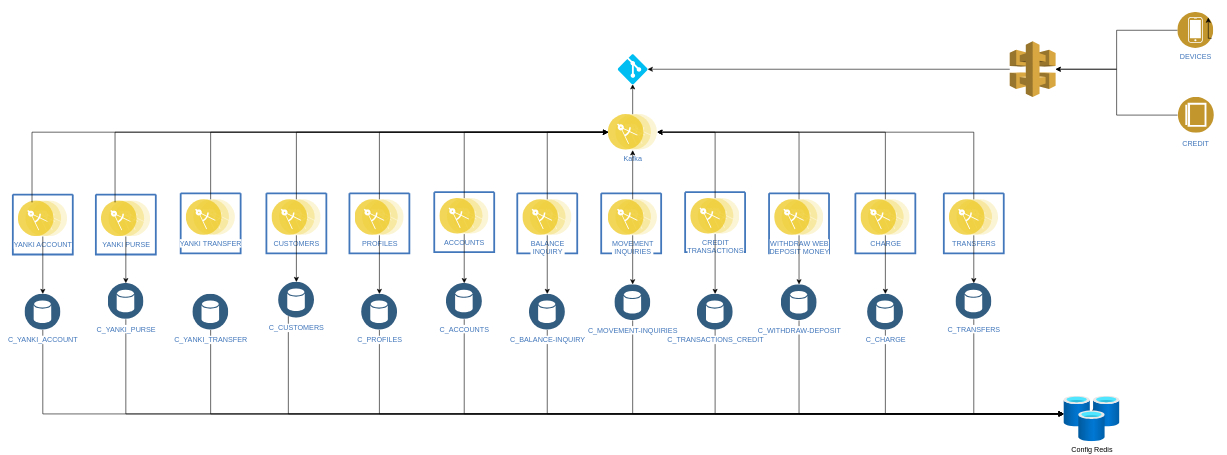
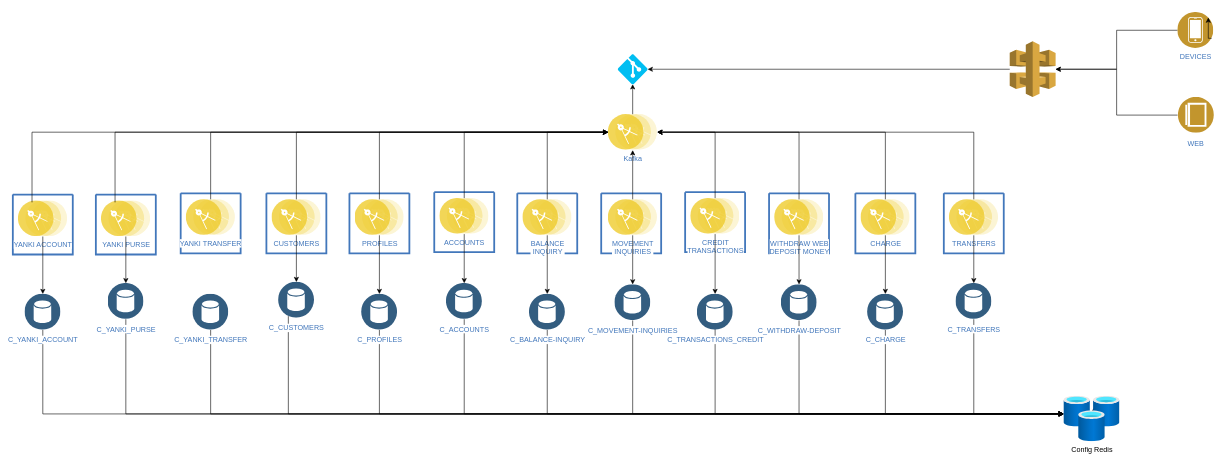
  <mxCell id="0" />
  <mxCell id="1" parent="0" />
  <mxCell id="2" value="" style="swimlane;shadow=0;strokeColor=#4277BB;fillColor=#ffffff;fontColor=#4277BB;align=right;startSize=0;collapsible=0;strokeWidth=3;" parent="1" vertex="1"><mxGeometry x="443" y="322" width="100" height="100" as="geometry" /></mxCell>
  <mxCell id="3" value="CUSTOMERS" style="aspect=fixed;perimeter=ellipsePerimeter;html=1;align=center;shadow=0;dashed=0;image;image=img/lib/ibm/applications/microservice.svg;labelBackgroundColor=#ffffff;strokeColor=#666666;strokeWidth=3;fillColor=#C2952D;gradientColor=none;fontSize=12;fontColor=#4277BB;" parent="2" vertex="1"><mxGeometry x="9" y="10" width="82" height="60" as="geometry" /></mxCell>
  <mxCell id="4" value="" style="swimlane;shadow=0;strokeColor=#4277BB;fillColor=#ffffff;fontColor=#4277BB;align=right;startSize=0;collapsible=0;strokeWidth=3;" parent="1" vertex="1"><mxGeometry x="581.5" y="322" width="100" height="100" as="geometry" /></mxCell>
  <mxCell id="5" value="PROFILES" style="aspect=fixed;perimeter=ellipsePerimeter;html=1;align=center;shadow=0;dashed=0;image;image=img/lib/ibm/applications/microservice.svg;labelBackgroundColor=#ffffff;strokeColor=#666666;strokeWidth=3;fillColor=#C2952D;gradientColor=none;fontSize=12;fontColor=#4277BB;" parent="4" vertex="1"><mxGeometry x="9" y="10" width="82" height="60" as="geometry" /></mxCell>
  <mxCell id="6" value="" style="swimlane;shadow=0;strokeColor=#4277BB;fillColor=#ffffff;fontColor=#4277BB;align=right;startSize=0;collapsible=0;strokeWidth=3;" parent="1" vertex="1"><mxGeometry x="1425.5" y="322" width="100" height="100" as="geometry" /></mxCell>
  <mxCell id="7" value="CHARGE" style="aspect=fixed;perimeter=ellipsePerimeter;html=1;align=center;shadow=0;dashed=0;image;image=img/lib/ibm/applications/microservice.svg;labelBackgroundColor=#ffffff;strokeColor=#666666;strokeWidth=3;fillColor=#C2952D;gradientColor=none;fontSize=12;fontColor=#4277BB;" parent="6" vertex="1"><mxGeometry x="9" y="10" width="82" height="60" as="geometry" /></mxCell>
  <mxCell id="8" style="edgeStyle=orthogonalEdgeStyle;rounded=0;orthogonalLoop=1;jettySize=auto;html=1;entryX=0.5;entryY=1;entryDx=0;entryDy=0;entryPerimeter=0;exitX=0.5;exitY=0;exitDx=0;exitDy=0;" parent="1" source="9" target="28" edge="1"><mxGeometry relative="1" as="geometry" /></mxCell>
  <mxCell id="9" value="Kafka&lt;br&gt;" style="aspect=fixed;perimeter=ellipsePerimeter;html=1;align=center;shadow=0;dashed=0;image;image=img/lib/ibm/applications/microservice.svg;labelBackgroundColor=#ffffff;strokeColor=#666666;strokeWidth=3;fillColor=#C2952D;gradientColor=none;fontSize=12;fontColor=#4277BB;" parent="1" vertex="1"><mxGeometry x="1013" y="190" width="82" height="60" as="geometry" /></mxCell>
  <mxCell id="10" value="" style="swimlane;shadow=0;strokeColor=#4277BB;fillColor=#ffffff;fontColor=#4277BB;align=right;startSize=0;collapsible=0;strokeWidth=3;" parent="1" vertex="1"><mxGeometry x="861.5" y="322" width="100" height="100" as="geometry" /></mxCell>
  <mxCell id="11" value="BALANCE&lt;br&gt;INQUIRY" style="aspect=fixed;perimeter=ellipsePerimeter;html=1;align=center;shadow=0;dashed=0;image;image=img/lib/ibm/applications/microservice.svg;labelBackgroundColor=#ffffff;strokeColor=#666666;strokeWidth=3;fillColor=#C2952D;gradientColor=none;fontSize=12;fontColor=#4277BB;" parent="10" vertex="1"><mxGeometry x="9" y="10" width="82" height="60" as="geometry" /></mxCell>
  <mxCell id="12" value="" style="swimlane;shadow=0;strokeColor=#4277BB;fillColor=#ffffff;fontColor=#4277BB;align=right;startSize=0;collapsible=0;strokeWidth=3;" parent="1" vertex="1"><mxGeometry x="1281.5" y="322" width="100" height="100" as="geometry" /></mxCell>
  <mxCell id="13" value="WITHDRAW WEB&lt;br&gt;DEPOSIT MONEY" style="aspect=fixed;perimeter=ellipsePerimeter;html=1;align=center;shadow=0;dashed=0;image;image=img/lib/ibm/applications/microservice.svg;labelBackgroundColor=#ffffff;strokeColor=#666666;strokeWidth=3;fillColor=#C2952D;gradientColor=none;fontSize=12;fontColor=#4277BB;" parent="12" vertex="1"><mxGeometry x="9" y="10" width="82" height="60" as="geometry" /></mxCell>
  <mxCell id="14" style="edgeStyle=orthogonalEdgeStyle;rounded=0;orthogonalLoop=1;jettySize=auto;html=1;exitX=0.5;exitY=0;exitDx=0;exitDy=0;entryX=1;entryY=0.5;entryDx=0;entryDy=0;" parent="1" source="13" target="9" edge="1"><mxGeometry relative="1" as="geometry" /></mxCell>
  <mxCell id="15" style="edgeStyle=orthogonalEdgeStyle;rounded=0;orthogonalLoop=1;jettySize=auto;html=1;exitX=0.5;exitY=0;exitDx=0;exitDy=0;entryX=1;entryY=0.5;entryDx=0;entryDy=0;" parent="1" source="7" target="9" edge="1"><mxGeometry relative="1" as="geometry" /></mxCell>
  <mxCell id="16" value="" style="swimlane;shadow=0;strokeColor=#4277BB;fillColor=#ffffff;fontColor=#4277BB;align=right;startSize=0;collapsible=0;strokeWidth=3;" parent="1" vertex="1"><mxGeometry x="1001.5" y="322" width="100" height="100" as="geometry" /></mxCell>
  <mxCell id="17" value="MOVEMENT&lt;br&gt;INQUIRIES" style="aspect=fixed;perimeter=ellipsePerimeter;html=1;align=center;shadow=0;dashed=0;image;image=img/lib/ibm/applications/microservice.svg;labelBackgroundColor=#ffffff;strokeColor=#666666;strokeWidth=3;fillColor=#C2952D;gradientColor=none;fontSize=12;fontColor=#4277BB;" parent="16" vertex="1"><mxGeometry x="11.5" y="10" width="82" height="60" as="geometry" /></mxCell>
  <mxCell id="18" value="" style="swimlane;shadow=0;strokeColor=#4277BB;fillColor=#ffffff;fontColor=#4277BB;align=right;startSize=0;collapsible=0;strokeWidth=3;" parent="1" vertex="1"><mxGeometry x="1141.5" y="320" width="100" height="100" as="geometry" /></mxCell>
  <mxCell id="19" value="CREDIT&lt;br&gt;TRANSACTIONS" style="aspect=fixed;perimeter=ellipsePerimeter;html=1;align=center;shadow=0;dashed=0;image;image=img/lib/ibm/applications/microservice.svg;labelBackgroundColor=#ffffff;strokeColor=#666666;strokeWidth=3;fillColor=#C2952D;gradientColor=none;fontSize=12;fontColor=#4277BB;" parent="18" vertex="1"><mxGeometry x="9" y="10" width="82" height="60" as="geometry" /></mxCell>
  <mxCell id="20" style="edgeStyle=orthogonalEdgeStyle;rounded=0;orthogonalLoop=1;jettySize=auto;html=1;exitX=0.5;exitY=0;exitDx=0;exitDy=0;entryX=1;entryY=0.5;entryDx=0;entryDy=0;" parent="1" source="19" target="9" edge="1"><mxGeometry relative="1" as="geometry" /></mxCell>
  <mxCell id="21" value="" style="swimlane;shadow=0;strokeColor=#4277BB;fillColor=#ffffff;fontColor=#4277BB;align=right;startSize=0;collapsible=0;strokeWidth=3;" parent="1" vertex="1"><mxGeometry x="723" y="320" width="100" height="100" as="geometry" /></mxCell>
  <mxCell id="22" value="ACCOUNTS" style="aspect=fixed;perimeter=ellipsePerimeter;html=1;align=center;shadow=0;dashed=0;image;image=img/lib/ibm/applications/microservice.svg;labelBackgroundColor=#ffffff;strokeColor=#666666;strokeWidth=3;fillColor=#C2952D;gradientColor=none;fontSize=12;fontColor=#4277BB;" parent="21" vertex="1"><mxGeometry x="9" y="10" width="82" height="60" as="geometry" /></mxCell>
  <mxCell id="23" style="edgeStyle=orthogonalEdgeStyle;rounded=0;orthogonalLoop=1;jettySize=auto;html=1;" parent="1" source="17" target="9" edge="1"><mxGeometry relative="1" as="geometry" /></mxCell>
  <mxCell id="24" style="edgeStyle=orthogonalEdgeStyle;rounded=0;orthogonalLoop=1;jettySize=auto;html=1;exitX=0.5;exitY=0;exitDx=0;exitDy=0;entryX=0;entryY=0.5;entryDx=0;entryDy=0;" parent="1" source="11" target="9" edge="1"><mxGeometry relative="1" as="geometry"><mxPoint x="983" y="250" as="targetPoint" /></mxGeometry></mxCell>
  <mxCell id="25" style="edgeStyle=orthogonalEdgeStyle;rounded=0;orthogonalLoop=1;jettySize=auto;html=1;exitX=0.5;exitY=0;exitDx=0;exitDy=0;entryX=0;entryY=0.5;entryDx=0;entryDy=0;" parent="1" source="22" target="9" edge="1"><mxGeometry relative="1" as="geometry" /></mxCell>
  <mxCell id="26" style="edgeStyle=orthogonalEdgeStyle;rounded=0;orthogonalLoop=1;jettySize=auto;html=1;entryX=0;entryY=0.5;entryDx=0;entryDy=0;exitX=0.5;exitY=0;exitDx=0;exitDy=0;" parent="1" source="3" target="9" edge="1"><mxGeometry relative="1" as="geometry" /></mxCell>
  <mxCell id="27" style="edgeStyle=orthogonalEdgeStyle;rounded=0;orthogonalLoop=1;jettySize=auto;html=1;exitX=0.5;exitY=0;exitDx=0;exitDy=0;entryX=0;entryY=0.5;entryDx=0;entryDy=0;" parent="1" source="5" target="9" edge="1"><mxGeometry relative="1" as="geometry" /></mxCell>
  <mxCell id="28" value="" style="verticalLabelPosition=bottom;html=1;verticalAlign=top;align=center;strokeColor=none;fillColor=#00BEF2;shape=mxgraph.azure.git_repository;" parent="1" vertex="1"><mxGeometry x="1029" y="90" width="50" height="50" as="geometry" /></mxCell>
  <mxCell id="29" style="edgeStyle=orthogonalEdgeStyle;rounded=0;orthogonalLoop=1;jettySize=auto;html=1;exitX=0.25;exitY=1;exitDx=0;exitDy=0;" edge="1" parent="1" source="30" target="83"><mxGeometry relative="1" as="geometry"><Array as="points"><mxPoint x="480" y="690" /></Array></mxGeometry></mxCell>
  <mxCell id="30" value="C_CUSTOMERS" style="aspect=fixed;perimeter=ellipsePerimeter;html=1;align=center;shadow=0;dashed=0;fontColor=#4277BB;labelBackgroundColor=#ffffff;fontSize=12;spacingTop=3;image;image=img/lib/ibm/data/data_services.svg;" parent="1" vertex="1"><mxGeometry x="463" y="470" width="60" height="60" as="geometry" /></mxCell>
  <mxCell id="31" style="edgeStyle=orthogonalEdgeStyle;rounded=0;orthogonalLoop=1;jettySize=auto;html=1;exitX=0.5;exitY=1;exitDx=0;exitDy=0;" edge="1" parent="1" source="32" target="83"><mxGeometry relative="1" as="geometry"><Array as="points"><mxPoint x="632" y="690" /></Array></mxGeometry></mxCell>
  <mxCell id="32" value="C_PROFILES" style="aspect=fixed;perimeter=ellipsePerimeter;html=1;align=center;shadow=0;dashed=0;fontColor=#4277BB;labelBackgroundColor=#ffffff;fontSize=12;spacingTop=3;image;image=img/lib/ibm/data/data_services.svg;" parent="1" vertex="1"><mxGeometry x="601.5" y="490" width="60" height="60" as="geometry" /></mxCell>
  <mxCell id="33" style="edgeStyle=orthogonalEdgeStyle;rounded=0;orthogonalLoop=1;jettySize=auto;html=1;exitX=0.5;exitY=1;exitDx=0;exitDy=0;" edge="1" parent="1" source="34" target="83"><mxGeometry relative="1" as="geometry"><Array as="points"><mxPoint x="1476" y="690" /></Array></mxGeometry></mxCell>
  <mxCell id="34" value="C_CHARGE" style="aspect=fixed;perimeter=ellipsePerimeter;html=1;align=center;shadow=0;dashed=0;fontColor=#4277BB;labelBackgroundColor=#ffffff;fontSize=12;spacingTop=3;image;image=img/lib/ibm/data/data_services.svg;" parent="1" vertex="1"><mxGeometry x="1445.5" y="490" width="60" height="60" as="geometry" /></mxCell>
  <mxCell id="35" style="edgeStyle=orthogonalEdgeStyle;rounded=0;orthogonalLoop=1;jettySize=auto;html=1;" edge="1" parent="1" source="36" target="83"><mxGeometry relative="1" as="geometry"><Array as="points"><mxPoint x="912" y="690" /></Array></mxGeometry></mxCell>
  <mxCell id="36" value="C_BALANCE-INQUIRY" style="aspect=fixed;perimeter=ellipsePerimeter;html=1;align=center;shadow=0;dashed=0;fontColor=#4277BB;labelBackgroundColor=#ffffff;fontSize=12;spacingTop=3;image;image=img/lib/ibm/data/data_services.svg;" parent="1" vertex="1"><mxGeometry x="881.5" y="490" width="60" height="60" as="geometry" /></mxCell>
  <mxCell id="37" style="edgeStyle=orthogonalEdgeStyle;rounded=0;orthogonalLoop=1;jettySize=auto;html=1;" edge="1" parent="1" source="38" target="83"><mxGeometry relative="1" as="geometry"><Array as="points"><mxPoint x="1054" y="690" /></Array></mxGeometry></mxCell>
  <mxCell id="38" value="C_MOVEMENT-INQUIRIES" style="aspect=fixed;perimeter=ellipsePerimeter;html=1;align=center;shadow=0;dashed=0;fontColor=#4277BB;labelBackgroundColor=#ffffff;fontSize=12;spacingTop=3;image;image=img/lib/ibm/data/data_services.svg;" parent="1" vertex="1"><mxGeometry x="1024" y="474" width="60" height="60" as="geometry" /></mxCell>
  <mxCell id="39" style="edgeStyle=orthogonalEdgeStyle;rounded=0;orthogonalLoop=1;jettySize=auto;html=1;exitX=0.5;exitY=0;exitDx=0;exitDy=0;" edge="1" parent="1" source="40" target="83"><mxGeometry relative="1" as="geometry"><Array as="points"><mxPoint x="1192" y="690" /></Array></mxGeometry></mxCell>
  <mxCell id="40" value="C_TRANSACTIONS_CREDIT" style="aspect=fixed;perimeter=ellipsePerimeter;html=1;align=center;shadow=0;dashed=0;fontColor=#4277BB;labelBackgroundColor=#ffffff;fontSize=12;spacingTop=3;image;image=img/lib/ibm/data/data_services.svg;" parent="1" vertex="1"><mxGeometry x="1161.5" y="490" width="60" height="60" as="geometry" /></mxCell>
  <mxCell id="41" style="edgeStyle=orthogonalEdgeStyle;rounded=0;orthogonalLoop=1;jettySize=auto;html=1;exitX=0.5;exitY=1;exitDx=0;exitDy=0;" edge="1" parent="1" source="42" target="83"><mxGeometry relative="1" as="geometry"><Array as="points"><mxPoint x="773" y="690" /></Array></mxGeometry></mxCell>
  <mxCell id="42" value="C_ACCOUNTS" style="aspect=fixed;perimeter=ellipsePerimeter;html=1;align=center;shadow=0;dashed=0;fontColor=#4277BB;labelBackgroundColor=#ffffff;fontSize=12;spacingTop=3;image;image=img/lib/ibm/data/data_services.svg;" parent="1" vertex="1"><mxGeometry x="743" y="472" width="60" height="60" as="geometry" /></mxCell>
  <mxCell id="43" style="edgeStyle=orthogonalEdgeStyle;rounded=0;orthogonalLoop=1;jettySize=auto;html=1;" parent="1" source="22" target="42" edge="1"><mxGeometry relative="1" as="geometry" /></mxCell>
  <mxCell id="44" style="edgeStyle=orthogonalEdgeStyle;rounded=0;orthogonalLoop=1;jettySize=auto;html=1;exitX=0.5;exitY=1;exitDx=0;exitDy=0;" parent="1" source="3" target="30" edge="1"><mxGeometry relative="1" as="geometry" /></mxCell>
  <mxCell id="45" style="edgeStyle=orthogonalEdgeStyle;rounded=0;orthogonalLoop=1;jettySize=auto;html=1;exitX=0.5;exitY=1;exitDx=0;exitDy=0;" parent="1" source="5" target="32" edge="1"><mxGeometry relative="1" as="geometry" /></mxCell>
  <mxCell id="46" style="edgeStyle=orthogonalEdgeStyle;rounded=0;orthogonalLoop=1;jettySize=auto;html=1;exitX=0.5;exitY=1;exitDx=0;exitDy=0;" parent="1" source="11" target="36" edge="1"><mxGeometry relative="1" as="geometry" /></mxCell>
  <mxCell id="47" style="edgeStyle=orthogonalEdgeStyle;rounded=0;orthogonalLoop=1;jettySize=auto;html=1;exitX=0.5;exitY=1;exitDx=0;exitDy=0;" parent="1" source="17" target="38" edge="1"><mxGeometry relative="1" as="geometry" /></mxCell>
  <mxCell id="48" style="edgeStyle=orthogonalEdgeStyle;rounded=0;orthogonalLoop=1;jettySize=auto;html=1;exitX=0.5;exitY=1;exitDx=0;exitDy=0;" parent="1" source="19" target="40" edge="1"><mxGeometry relative="1" as="geometry" /></mxCell>
  <mxCell id="49" style="edgeStyle=orthogonalEdgeStyle;rounded=0;orthogonalLoop=1;jettySize=auto;html=1;exitX=0.5;exitY=1;exitDx=0;exitDy=0;" parent="1" source="13" target="82" edge="1"><mxGeometry relative="1" as="geometry"><mxPoint x="1331.5" y="474" as="targetPoint" /></mxGeometry></mxCell>
  <mxCell id="50" style="edgeStyle=orthogonalEdgeStyle;rounded=0;orthogonalLoop=1;jettySize=auto;html=1;exitX=0.5;exitY=1;exitDx=0;exitDy=0;" parent="1" source="7" target="34" edge="1"><mxGeometry relative="1" as="geometry" /></mxCell>
  <mxCell id="51" style="edgeStyle=orthogonalEdgeStyle;rounded=0;orthogonalLoop=1;jettySize=auto;html=1;entryX=1;entryY=0.5;entryDx=0;entryDy=0;entryPerimeter=0;" edge="1" parent="1" source="52" target="28"><mxGeometry relative="1" as="geometry" /></mxCell>
  <mxCell id="52" value="" style="outlineConnect=0;dashed=0;verticalLabelPosition=bottom;verticalAlign=top;align=center;html=1;shape=mxgraph.aws3.api_gateway;fillColor=#D9A741;gradientColor=none;" parent="1" vertex="1"><mxGeometry x="1683" y="68.5" width="76.5" height="93" as="geometry" /></mxCell>
  <mxCell id="53" style="edgeStyle=orthogonalEdgeStyle;rounded=0;orthogonalLoop=1;jettySize=auto;html=1;" parent="1" source="54" target="52" edge="1"><mxGeometry relative="1" as="geometry" /></mxCell>
  <mxCell id="54" value="DEVICES" style="aspect=fixed;perimeter=ellipsePerimeter;html=1;align=center;shadow=0;dashed=0;image;image=img/lib/ibm/users/device.svg;labelBackgroundColor=#ffffff;strokeColor=#666666;strokeWidth=3;fillColor=#C2952D;gradientColor=none;fontSize=12;fontColor=#4277BB;" parent="1" vertex="1"><mxGeometry x="1963" y="20" width="60" height="60" as="geometry" /></mxCell>
  <mxCell id="55" style="edgeStyle=orthogonalEdgeStyle;rounded=0;orthogonalLoop=1;jettySize=auto;html=1;" parent="1" source="56" target="52" edge="1"><mxGeometry relative="1" as="geometry" /></mxCell>
- <mxCell id="56" value="CREDIT" style="aspect=fixed;perimeter=ellipsePerimeter;html=1;align=center;shadow=0;dashed=0;fontColor=#4277BB;labelBackgroundColor=#ffffff;fontSize=12;spacingTop=3;image;image=img/lib/ibm/users/browser.svg;direction=south;" parent="1" vertex="1"><mxGeometry x="1963" y="161.5" width="60" height="60" as="geometry" /></mxCell>
+ <mxCell id="56" value="WEB" style="aspect=fixed;perimeter=ellipsePerimeter;html=1;align=center;shadow=0;dashed=0;fontColor=#4277BB;labelBackgroundColor=#ffffff;fontSize=12;spacingTop=3;image;image=img/lib/ibm/users/browser.svg;direction=south;" parent="1" vertex="1"><mxGeometry x="1963" y="161.5" width="60" height="60" as="geometry" /></mxCell>
  <mxCell id="57" style="edgeStyle=orthogonalEdgeStyle;rounded=0;orthogonalLoop=1;jettySize=auto;html=1;exitX=1;exitY=0.75;exitDx=0;exitDy=0;entryX=1;entryY=0;entryDx=0;entryDy=0;" parent="1" source="54" target="54" edge="1"><mxGeometry relative="1" as="geometry" /></mxCell>
  <mxCell id="58" value="" style="swimlane;shadow=0;strokeColor=#4277BB;fillColor=#ffffff;fontColor=#4277BB;align=right;startSize=0;collapsible=0;strokeWidth=3;" parent="1" vertex="1"><mxGeometry x="1573" y="322" width="100" height="100" as="geometry" /></mxCell>
  <mxCell id="59" value="TRANSFERS" style="aspect=fixed;perimeter=ellipsePerimeter;html=1;align=center;shadow=0;dashed=0;image;image=img/lib/ibm/applications/microservice.svg;labelBackgroundColor=#ffffff;strokeColor=#666666;strokeWidth=3;fillColor=#C2952D;gradientColor=none;fontSize=12;fontColor=#4277BB;" parent="58" vertex="1"><mxGeometry x="9" y="10" width="82" height="60" as="geometry" /></mxCell>
  <mxCell id="60" style="edgeStyle=orthogonalEdgeStyle;rounded=0;orthogonalLoop=1;jettySize=auto;html=1;exitX=0.5;exitY=1;exitDx=0;exitDy=0;" edge="1" parent="1" source="61" target="83"><mxGeometry relative="1" as="geometry"><Array as="points"><mxPoint x="1623" y="690" /></Array></mxGeometry></mxCell>
  <mxCell id="61" value="C_TRANSFERS" style="aspect=fixed;perimeter=ellipsePerimeter;html=1;align=center;shadow=0;dashed=0;fontColor=#4277BB;labelBackgroundColor=#ffffff;fontSize=12;spacingTop=3;image;image=img/lib/ibm/data/data_services.svg;" parent="1" vertex="1"><mxGeometry x="1593" y="472" width="60" height="60" as="geometry" /></mxCell>
  <mxCell id="62" style="edgeStyle=orthogonalEdgeStyle;rounded=0;orthogonalLoop=1;jettySize=auto;html=1;exitX=0.5;exitY=1;exitDx=0;exitDy=0;" parent="1" source="59" target="61" edge="1"><mxGeometry relative="1" as="geometry" /></mxCell>
  <mxCell id="63" style="edgeStyle=orthogonalEdgeStyle;rounded=0;orthogonalLoop=1;jettySize=auto;html=1;exitX=0.5;exitY=0;exitDx=0;exitDy=0;entryX=1;entryY=0.5;entryDx=0;entryDy=0;" parent="1" source="59" target="9" edge="1"><mxGeometry relative="1" as="geometry" /></mxCell>
  <mxCell id="64" value="" style="swimlane;shadow=0;strokeColor=#4277BB;fillColor=#ffffff;fontColor=#4277BB;align=right;startSize=0;collapsible=0;strokeWidth=3;" vertex="1" parent="1"><mxGeometry x="20" y="324" width="100" height="100" as="geometry" /></mxCell>
  <mxCell id="65" value="YANKI ACCOUNT" style="aspect=fixed;perimeter=ellipsePerimeter;html=1;align=center;shadow=0;dashed=0;image;image=img/lib/ibm/applications/microservice.svg;labelBackgroundColor=#ffffff;strokeColor=#666666;strokeWidth=3;fillColor=#C2952D;gradientColor=none;fontSize=12;fontColor=#4277BB;" vertex="1" parent="64"><mxGeometry x="9" y="10" width="82" height="60" as="geometry" /></mxCell>
  <mxCell id="66" value="" style="swimlane;shadow=0;strokeColor=#4277BB;fillColor=#ffffff;fontColor=#4277BB;align=right;startSize=0;collapsible=0;strokeWidth=3;" vertex="1" parent="1"><mxGeometry x="158.5" y="324" width="100" height="100" as="geometry" /></mxCell>
  <mxCell id="67" value="YANKI PURSE" style="aspect=fixed;perimeter=ellipsePerimeter;html=1;align=center;shadow=0;dashed=0;image;image=img/lib/ibm/applications/microservice.svg;labelBackgroundColor=#ffffff;strokeColor=#666666;strokeWidth=3;fillColor=#C2952D;gradientColor=none;fontSize=12;fontColor=#4277BB;" vertex="1" parent="66"><mxGeometry x="9" y="10" width="82" height="60" as="geometry" /></mxCell>
  <mxCell id="68" value="" style="swimlane;shadow=0;strokeColor=#4277BB;fillColor=#ffffff;fontColor=#4277BB;align=right;startSize=0;collapsible=0;strokeWidth=3;" vertex="1" parent="1"><mxGeometry x="300" y="322" width="100" height="100" as="geometry" /></mxCell>
  <mxCell id="69" value="YANKI TRANSFER" style="aspect=fixed;perimeter=ellipsePerimeter;html=1;align=center;shadow=0;dashed=0;image;image=img/lib/ibm/applications/microservice.svg;labelBackgroundColor=#ffffff;strokeColor=#666666;strokeWidth=3;fillColor=#C2952D;gradientColor=none;fontSize=12;fontColor=#4277BB;" vertex="1" parent="68"><mxGeometry x="9" y="10" width="82" height="60" as="geometry" /></mxCell>
  <mxCell id="70" style="edgeStyle=orthogonalEdgeStyle;rounded=0;orthogonalLoop=1;jettySize=auto;html=1;exitX=0.5;exitY=1;exitDx=0;exitDy=0;" edge="1" parent="1" source="71" target="83"><mxGeometry relative="1" as="geometry"><Array as="points"><mxPoint x="70" y="690" /></Array></mxGeometry></mxCell>
  <mxCell id="71" value="C_YANKI_ACCOUNT" style="aspect=fixed;perimeter=ellipsePerimeter;html=1;align=center;shadow=0;dashed=0;fontColor=#4277BB;labelBackgroundColor=#ffffff;fontSize=12;spacingTop=3;image;image=img/lib/ibm/data/data_services.svg;" vertex="1" parent="1"><mxGeometry x="40" y="490" width="60" height="60" as="geometry" /></mxCell>
  <mxCell id="72" style="edgeStyle=orthogonalEdgeStyle;rounded=0;orthogonalLoop=1;jettySize=auto;html=1;entryX=0.535;entryY=0.263;entryDx=0;entryDy=0;entryPerimeter=0;" edge="1" parent="1" source="73" target="83"><mxGeometry relative="1" as="geometry"><Array as="points"><mxPoint x="209" y="690" /><mxPoint x="1823" y="690" /></Array></mxGeometry></mxCell>
  <mxCell id="73" value="C_YANKI_PURSE" style="aspect=fixed;perimeter=ellipsePerimeter;html=1;align=center;shadow=0;dashed=0;fontColor=#4277BB;labelBackgroundColor=#ffffff;fontSize=12;spacingTop=3;image;image=img/lib/ibm/data/data_services.svg;" vertex="1" parent="1"><mxGeometry x="178.5" y="472" width="60" height="60" as="geometry" /></mxCell>
  <mxCell id="74" style="edgeStyle=orthogonalEdgeStyle;rounded=0;orthogonalLoop=1;jettySize=auto;html=1;" edge="1" parent="1" source="75" target="83"><mxGeometry relative="1" as="geometry"><Array as="points"><mxPoint x="350" y="690" /></Array></mxGeometry></mxCell>
  <mxCell id="75" value="C_YANKI_TRANSFER" style="aspect=fixed;perimeter=ellipsePerimeter;html=1;align=center;shadow=0;dashed=0;fontColor=#4277BB;labelBackgroundColor=#ffffff;fontSize=12;spacingTop=3;image;image=img/lib/ibm/data/data_services.svg;" vertex="1" parent="1"><mxGeometry x="320" y="490" width="60" height="60" as="geometry" /></mxCell>
  <mxCell id="76" style="edgeStyle=orthogonalEdgeStyle;rounded=0;orthogonalLoop=1;jettySize=auto;html=1;exitX=0.5;exitY=1;exitDx=0;exitDy=0;" edge="1" parent="1" source="65" target="71"><mxGeometry relative="1" as="geometry" /></mxCell>
  <mxCell id="77" style="edgeStyle=orthogonalEdgeStyle;rounded=0;orthogonalLoop=1;jettySize=auto;html=1;exitX=0.5;exitY=1;exitDx=0;exitDy=0;" edge="1" parent="1" source="67" target="73"><mxGeometry relative="1" as="geometry" /></mxCell>
  <mxCell id="78" style="edgeStyle=orthogonalEdgeStyle;rounded=0;orthogonalLoop=1;jettySize=auto;html=1;exitX=0.25;exitY=0;exitDx=0;exitDy=0;entryX=0;entryY=0.5;entryDx=0;entryDy=0;" edge="1" parent="1" source="65" target="9"><mxGeometry relative="1" as="geometry"><Array as="points"><mxPoint x="52" y="220" /></Array></mxGeometry></mxCell>
  <mxCell id="79" style="edgeStyle=orthogonalEdgeStyle;rounded=0;orthogonalLoop=1;jettySize=auto;html=1;exitX=0.25;exitY=0;exitDx=0;exitDy=0;entryX=0;entryY=0.5;entryDx=0;entryDy=0;" edge="1" parent="1" source="67" target="9"><mxGeometry relative="1" as="geometry"><Array as="points"><mxPoint x="191" y="220" /></Array></mxGeometry></mxCell>
  <mxCell id="80" style="edgeStyle=orthogonalEdgeStyle;rounded=0;orthogonalLoop=1;jettySize=auto;html=1;exitX=0.5;exitY=0;exitDx=0;exitDy=0;entryX=0;entryY=0.5;entryDx=0;entryDy=0;" edge="1" parent="1" source="69" target="9"><mxGeometry relative="1" as="geometry" /></mxCell>
  <mxCell id="81" style="edgeStyle=orthogonalEdgeStyle;rounded=0;orthogonalLoop=1;jettySize=auto;html=1;" edge="1" parent="1" source="82" target="83"><mxGeometry relative="1" as="geometry"><Array as="points"><mxPoint x="1332" y="690" /></Array></mxGeometry></mxCell>
  <mxCell id="82" value="C_WITHDRAW-DEPOSIT" style="aspect=fixed;perimeter=ellipsePerimeter;html=1;align=center;shadow=0;dashed=0;fontColor=#4277BB;labelBackgroundColor=#ffffff;fontSize=12;spacingTop=3;image;image=img/lib/ibm/data/data_services.svg;" vertex="1" parent="1"><mxGeometry x="1301.5" y="474" width="60" height="60" as="geometry" /></mxCell>
  <mxCell id="83" value="Config Redis" style="aspect=fixed;html=1;points=[];align=center;image;fontSize=12;image=img/lib/azure2/databases/Cache_Redis.svg;" vertex="1" parent="1"><mxGeometry x="1773" y="660" width="93.54" height="76" as="geometry" /></mxCell>
